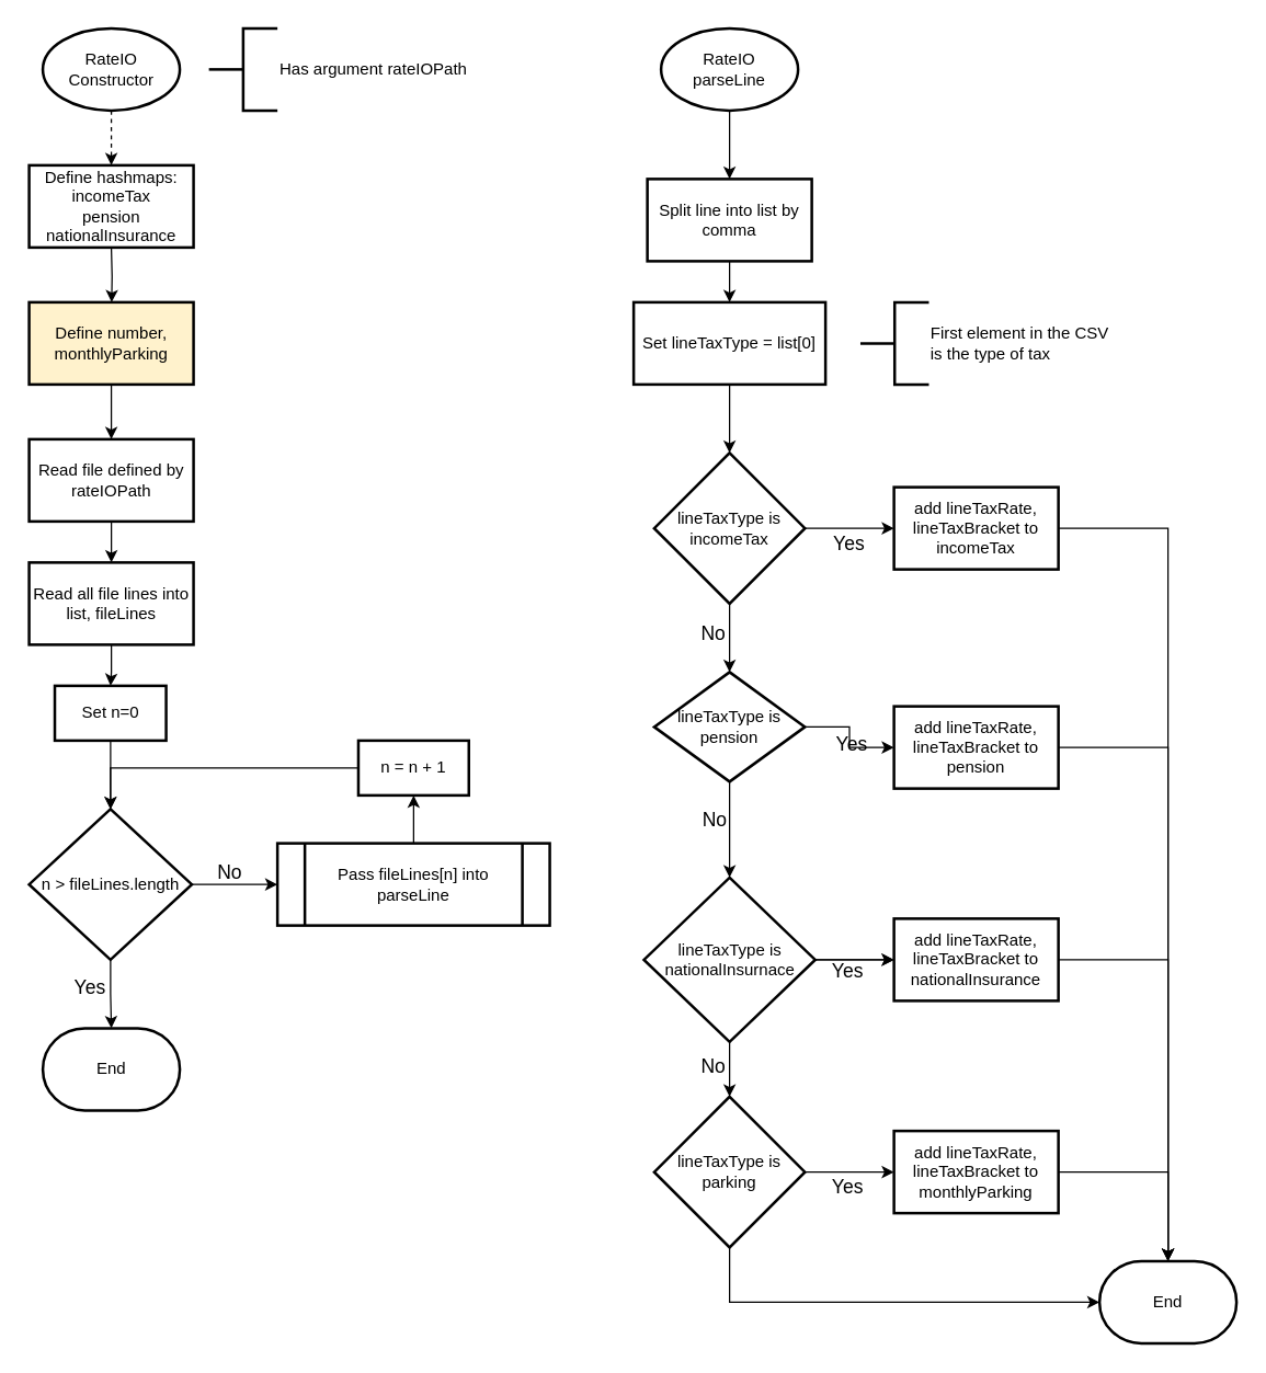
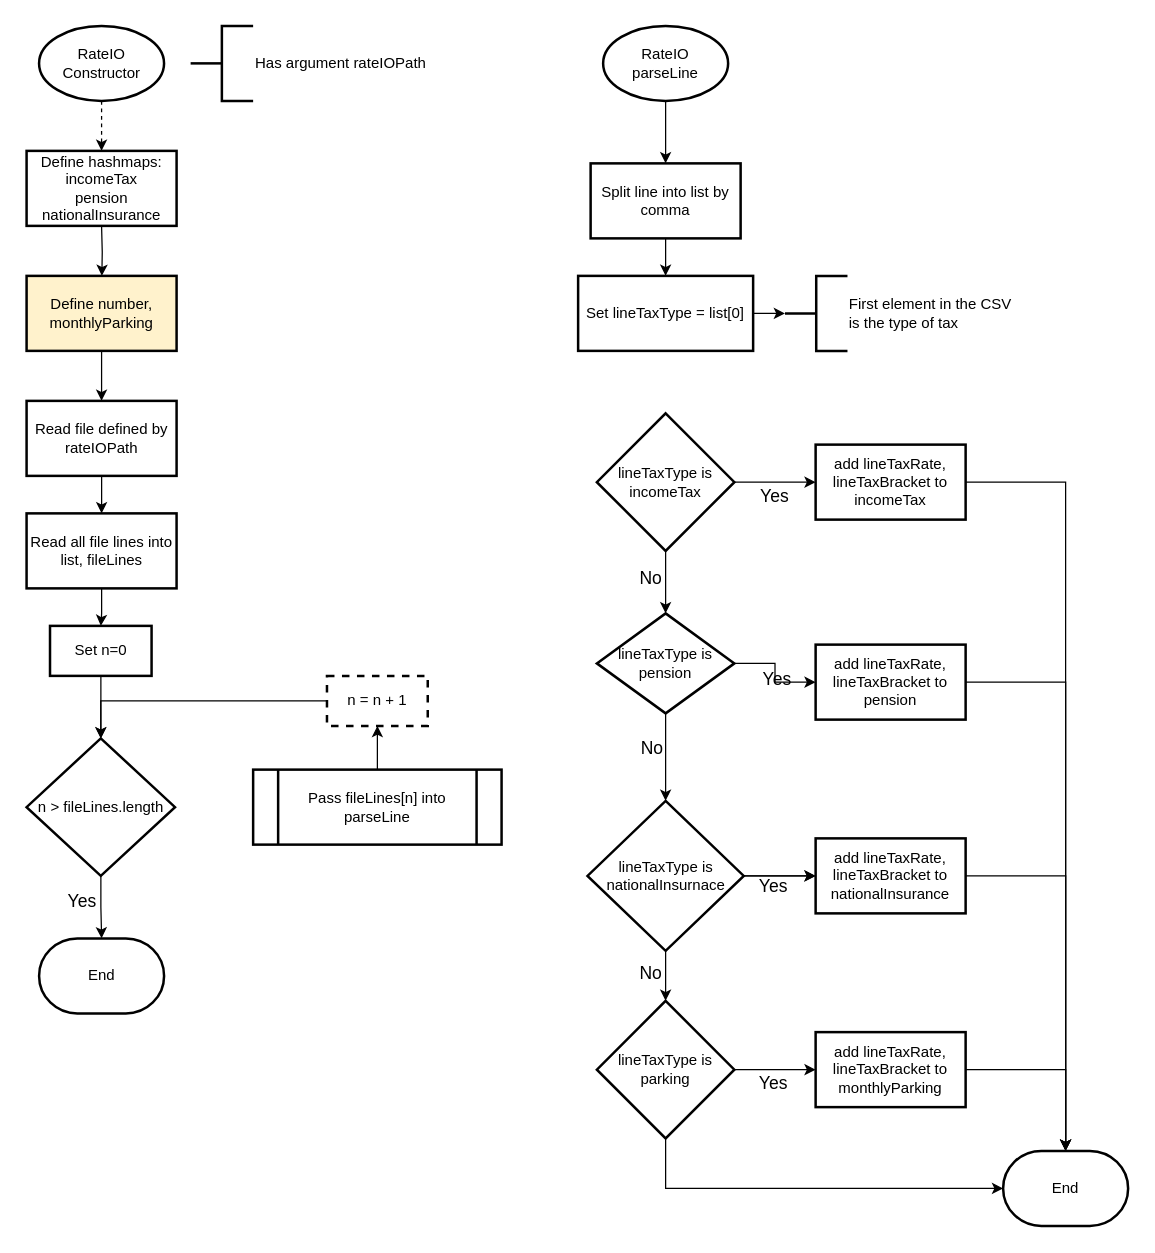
  <mxCell id="0" />
  <mxCell id="1" parent="0" />
  <mxCell id="2" value="" style="edgeStyle=orthogonalEdgeStyle;rounded=0;orthogonalLoop=1;jettySize=auto;html=1;entryX=0.5;entryY=0;entryDx=0;entryDy=0;dashed=1;" parent="1" source="3" target="55" edge="1"><mxGeometry relative="1" as="geometry"><mxPoint x="80.755" y="110" as="targetPoint" /></mxGeometry></mxCell>
  <mxCell id="3" value="RateIO&lt;br&gt;Constructor" style="strokeWidth=2;html=1;shape=mxgraph.flowchart.start_1;whiteSpace=wrap;" parent="1" vertex="1"><mxGeometry x="30.75" y="20" width="100" height="60" as="geometry" /></mxCell>
  <mxCell id="4" value="" style="edgeStyle=orthogonalEdgeStyle;rounded=0;orthogonalLoop=1;jettySize=auto;html=1;" parent="1" source="5" target="15" edge="1"><mxGeometry relative="1" as="geometry" /></mxCell>
  <mxCell id="5" value="Read file defined by rateIOPath" style="whiteSpace=wrap;html=1;strokeWidth=2;" parent="1" vertex="1"><mxGeometry x="20.77" y="320" width="120" height="60" as="geometry" /></mxCell>
  <mxCell id="6" value="Has argument rateIOPath" style="strokeWidth=2;html=1;shape=mxgraph.flowchart.annotation_2;align=left;labelPosition=right;pointerEvents=1;" parent="1" vertex="1"><mxGeometry x="152" y="20" width="50" height="60" as="geometry" /></mxCell>
- <mxCell id="7" value="" style="edgeStyle=orthogonalEdgeStyle;rounded=0;orthogonalLoop=1;jettySize=auto;html=1;entryX=0;entryY=0.5;entryDx=0;entryDy=0;" parent="1" source="11" target="17" edge="1"><mxGeometry relative="1" as="geometry"><mxPoint x="191.38" y="695" as="targetPoint" /></mxGeometry></mxCell>
- <mxCell id="8" value="&lt;font style=&quot;font-size: 14px;&quot;&gt;No&lt;/font&gt;" style="edgeLabel;html=1;align=center;verticalAlign=middle;resizable=0;points=[];labelBackgroundColor=none;fontSize=14;" parent="7" vertex="1" connectable="0"><mxGeometry x="-0.476" y="-1" relative="1" as="geometry"><mxPoint x="11" y="-11" as="offset" /></mxGeometry></mxCell>
  <mxCell id="9" value="" style="edgeStyle=orthogonalEdgeStyle;rounded=0;orthogonalLoop=1;jettySize=auto;html=1;" parent="1" source="11" target="22" edge="1"><mxGeometry relative="1" as="geometry" /></mxCell>
  <mxCell id="10" value="&lt;font style=&quot;font-size: 14px;&quot;&gt;Yes&lt;/font&gt;" style="edgeLabel;html=1;align=center;verticalAlign=middle;resizable=0;points=[];labelBackgroundColor=none;fontSize=14;" parent="9" vertex="1" connectable="0"><mxGeometry x="-0.222" y="-1" relative="1" as="geometry"><mxPoint x="-15" as="offset" /></mxGeometry></mxCell>
  <mxCell id="11" value="n &amp;gt; fileLines.length" style="rhombus;whiteSpace=wrap;html=1;strokeWidth=2;" parent="1" vertex="1"><mxGeometry x="20.76" y="590" width="118.75" height="110" as="geometry" /></mxCell>
  <mxCell id="12" value="" style="edgeStyle=orthogonalEdgeStyle;rounded=0;orthogonalLoop=1;jettySize=auto;html=1;" parent="1" source="13" target="11" edge="1"><mxGeometry relative="1" as="geometry" /></mxCell>
  <mxCell id="13" value="Set n=0" style="whiteSpace=wrap;html=1;strokeWidth=2;" parent="1" vertex="1"><mxGeometry x="39.51" y="500" width="81.25" height="40" as="geometry" /></mxCell>
  <mxCell id="14" value="" style="edgeStyle=orthogonalEdgeStyle;rounded=0;orthogonalLoop=1;jettySize=auto;html=1;" parent="1" source="15" target="13" edge="1"><mxGeometry relative="1" as="geometry" /></mxCell>
  <mxCell id="15" value="Read all file lines into list, fileLines" style="whiteSpace=wrap;html=1;strokeWidth=2;" parent="1" vertex="1"><mxGeometry x="20.76" y="410" width="120" height="60" as="geometry" /></mxCell>
  <mxCell id="16" value="" style="edgeStyle=orthogonalEdgeStyle;rounded=0;orthogonalLoop=1;jettySize=auto;html=1;" parent="1" source="17" target="21" edge="1"><mxGeometry relative="1" as="geometry" /></mxCell>
  <mxCell id="17" value="Pass fileLines[n] into parseLine" style="shape=process;whiteSpace=wrap;html=1;backgroundOutline=1;strokeWidth=2;" parent="1" vertex="1"><mxGeometry x="202.01" y="615" width="198.75" height="60" as="geometry" /></mxCell>
  <mxCell id="18" value="" style="edgeStyle=orthogonalEdgeStyle;rounded=0;orthogonalLoop=1;jettySize=auto;html=1;entryX=0.5;entryY=0;entryDx=0;entryDy=0;" parent="1" source="19" target="29" edge="1"><mxGeometry relative="1" as="geometry"><mxPoint x="417" y="150" as="targetPoint" /></mxGeometry></mxCell>
  <mxCell id="19" value="RateIO&lt;br&gt;parseLine" style="strokeWidth=2;html=1;shape=mxgraph.flowchart.start_1;whiteSpace=wrap;" parent="1" vertex="1"><mxGeometry x="482" y="20" width="100" height="60" as="geometry" /></mxCell>
  <mxCell id="20" style="edgeStyle=orthogonalEdgeStyle;rounded=0;orthogonalLoop=1;jettySize=auto;html=1;entryX=0.5;entryY=0;entryDx=0;entryDy=0;" parent="1" source="21" target="11" edge="1"><mxGeometry relative="1" as="geometry"><Array as="points"><mxPoint x="80" y="560" /></Array></mxGeometry></mxCell>
- <mxCell id="21" value="n = n + 1" style="whiteSpace=wrap;html=1;strokeWidth=2;" parent="1" vertex="1"><mxGeometry x="261.08" y="540" width="80.62" height="40" as="geometry" /></mxCell>
+ <mxCell id="21" value="n = n + 1" style="whiteSpace=wrap;html=1;strokeWidth=2;dashed=1;" parent="1" vertex="1"><mxGeometry x="261.08" y="540" width="80.62" height="40" as="geometry" /></mxCell>
  <mxCell id="22" value="End" style="strokeWidth=2;html=1;shape=mxgraph.flowchart.terminator;whiteSpace=wrap;" parent="1" vertex="1"><mxGeometry x="30.77" y="750" width="100" height="60" as="geometry" /></mxCell>
  <mxCell id="23" value="" style="edgeStyle=orthogonalEdgeStyle;rounded=0;orthogonalLoop=1;jettySize=auto;html=1;" parent="1" source="27" target="37" edge="1"><mxGeometry relative="1" as="geometry" /></mxCell>
  <mxCell id="24" value="&lt;font style=&quot;font-size: 14px;&quot;&gt;No&lt;/font&gt;" style="edgeLabel;html=1;align=center;verticalAlign=middle;resizable=0;points=[];labelBackgroundColor=none;fontSize=14;" parent="23" vertex="1" connectable="0"><mxGeometry x="-0.15" relative="1" as="geometry"><mxPoint x="-13" as="offset" /></mxGeometry></mxCell>
  <mxCell id="25" value="" style="edgeStyle=orthogonalEdgeStyle;rounded=0;orthogonalLoop=1;jettySize=auto;html=1;" parent="1" source="27" target="47" edge="1"><mxGeometry relative="1" as="geometry" /></mxCell>
  <mxCell id="26" value="&lt;font style=&quot;font-size: 14px;&quot;&gt;Yes&lt;/font&gt;" style="edgeLabel;html=1;align=center;verticalAlign=middle;resizable=0;points=[];labelBackgroundColor=none;fontSize=14;" parent="25" vertex="1" connectable="0"><mxGeometry x="-0.246" y="-4" relative="1" as="geometry"><mxPoint x="6" y="6" as="offset" /></mxGeometry></mxCell>
  <mxCell id="27" value="lineTaxType is incomeTax" style="rhombus;whiteSpace=wrap;html=1;strokeWidth=2;" parent="1" vertex="1"><mxGeometry x="477" y="330" width="110" height="110" as="geometry" /></mxCell>
  <mxCell id="28" value="" style="edgeStyle=orthogonalEdgeStyle;rounded=0;orthogonalLoop=1;jettySize=auto;html=1;" parent="1" source="29" target="31" edge="1"><mxGeometry relative="1" as="geometry" /></mxCell>
  <mxCell id="29" value="Split line into list by comma" style="whiteSpace=wrap;html=1;strokeWidth=2;" parent="1" vertex="1"><mxGeometry x="472" y="130" width="120" height="60" as="geometry" /></mxCell>
- <mxCell id="30" value="" style="edgeStyle=orthogonalEdgeStyle;rounded=0;orthogonalLoop=1;jettySize=auto;html=1;" parent="1" source="31" target="27" edge="1"><mxGeometry relative="1" as="geometry" /></mxCell>
+ <mxCell id="30" value="" style="edgeStyle=orthogonalEdgeStyle;rounded=0;orthogonalLoop=1;jettySize=auto;html=1;" parent="1" source="31" target="32" edge="1"><mxGeometry relative="1" as="geometry" /></mxCell>
  <mxCell id="31" value="Set lineTaxType = list[0]" style="whiteSpace=wrap;html=1;strokeWidth=2;" parent="1" vertex="1"><mxGeometry x="462" y="220" width="140" height="60" as="geometry" /></mxCell>
  <mxCell id="32" value="First element in the CSV&lt;br&gt; is the type of tax" style="strokeWidth=2;html=1;shape=mxgraph.flowchart.annotation_2;align=left;labelPosition=right;pointerEvents=1;" parent="1" vertex="1"><mxGeometry x="627.48" y="220" width="50" height="60" as="geometry" /></mxCell>
  <mxCell id="33" value="" style="edgeStyle=orthogonalEdgeStyle;rounded=0;orthogonalLoop=1;jettySize=auto;html=1;" parent="1" source="37" target="43" edge="1"><mxGeometry relative="1" as="geometry" /></mxCell>
  <mxCell id="34" value="&lt;div style=&quot;font-size: 14px;&quot;&gt;&lt;font style=&quot;font-size: 14px;&quot;&gt;No&lt;/font&gt;&lt;/div&gt;" style="edgeLabel;html=1;align=center;verticalAlign=middle;resizable=0;points=[];fontSize=14;labelBackgroundColor=none;" parent="33" vertex="1" connectable="0"><mxGeometry x="-0.219" y="1" relative="1" as="geometry"><mxPoint x="-13" as="offset" /></mxGeometry></mxCell>
  <mxCell id="35" value="" style="edgeStyle=orthogonalEdgeStyle;rounded=0;orthogonalLoop=1;jettySize=auto;html=1;" parent="1" source="37" target="50" edge="1"><mxGeometry relative="1" as="geometry" /></mxCell>
  <mxCell id="36" value="&lt;font style=&quot;font-size: 14px;&quot;&gt;Yes&lt;/font&gt;" style="edgeLabel;html=1;align=center;verticalAlign=middle;resizable=0;points=[];labelBackgroundColor=none;fontSize=14;" parent="35" vertex="1" connectable="0"><mxGeometry x="-0.101" relative="1" as="geometry"><mxPoint x="1" y="9" as="offset" /></mxGeometry></mxCell>
  <mxCell id="37" value="lineTaxType is pension" style="rhombus;whiteSpace=wrap;html=1;strokeWidth=2;" parent="1" vertex="1"><mxGeometry x="477" y="490" width="110" height="80" as="geometry" /></mxCell>
  <mxCell id="38" value="" style="edgeStyle=orthogonalEdgeStyle;rounded=0;orthogonalLoop=1;jettySize=auto;html=1;" parent="1" source="43" target="46" edge="1"><mxGeometry relative="1" as="geometry" /></mxCell>
  <mxCell id="39" value="&lt;font style=&quot;font-size: 14px;&quot;&gt;No&lt;/font&gt;" style="edgeLabel;html=1;align=center;verticalAlign=middle;resizable=0;points=[];fontSize=14;labelBackgroundColor=none;" parent="38" vertex="1" connectable="0"><mxGeometry x="-0.15" relative="1" as="geometry"><mxPoint x="-13" as="offset" /></mxGeometry></mxCell>
  <mxCell id="40" value="" style="edgeStyle=orthogonalEdgeStyle;rounded=0;orthogonalLoop=1;jettySize=auto;html=1;" parent="1" source="43" target="51" edge="1"><mxGeometry relative="1" as="geometry" /></mxCell>
  <mxCell id="41" value="&lt;font style=&quot;font-size: 14px;&quot;&gt;Yes&lt;/font&gt;" style="edgeLabel;html=1;align=center;verticalAlign=middle;resizable=0;points=[];labelBackgroundColor=none;fontSize=14;" parent="40" vertex="1" connectable="0"><mxGeometry x="-0.175" y="3" relative="1" as="geometry"><mxPoint x="-1" y="10" as="offset" /></mxGeometry></mxCell>
  <mxCell id="42" value="" style="edgeStyle=orthogonalEdgeStyle;rounded=0;orthogonalLoop=1;jettySize=auto;html=1;" parent="1" source="43" target="51" edge="1"><mxGeometry relative="1" as="geometry" /></mxCell>
  <mxCell id="43" value="lineTaxType is nationalInsurnace" style="rhombus;whiteSpace=wrap;html=1;strokeWidth=2;" parent="1" vertex="1"><mxGeometry x="469.5" y="640" width="125" height="120" as="geometry" /></mxCell>
  <mxCell id="44" value="" style="edgeStyle=orthogonalEdgeStyle;rounded=0;orthogonalLoop=1;jettySize=auto;html=1;" parent="1" source="46" target="52" edge="1"><mxGeometry relative="1" as="geometry" /></mxCell>
  <mxCell id="45" value="&lt;font style=&quot;font-size: 14px;&quot;&gt;Yes&lt;/font&gt;" style="edgeLabel;html=1;align=center;verticalAlign=middle;resizable=0;points=[];labelBackgroundColor=none;fontSize=14;" parent="44" vertex="1" connectable="0"><mxGeometry x="-0.039" y="-1" relative="1" as="geometry"><mxPoint x="-1" y="9" as="offset" /></mxGeometry></mxCell>
  <mxCell id="46" value="lineTaxType is parking" style="rhombus;whiteSpace=wrap;html=1;strokeWidth=2;" parent="1" vertex="1"><mxGeometry x="477" y="800" width="110" height="110" as="geometry" /></mxCell>
  <mxCell id="47" value="add lineTaxRate, lineTaxBracket to incomeTax" style="whiteSpace=wrap;html=1;strokeWidth=2;" parent="1" vertex="1"><mxGeometry x="652" y="355" width="120" height="60" as="geometry" /></mxCell>
  <mxCell id="48" value="" style="edgeStyle=orthogonalEdgeStyle;rounded=0;orthogonalLoop=1;jettySize=auto;html=1;" parent="1" edge="1"><mxGeometry relative="1" as="geometry"><mxPoint x="80.762" y="180" as="sourcePoint" /><mxPoint x="81" y="220" as="targetPoint" /></mxGeometry></mxCell>
  <mxCell id="49" style="edgeStyle=orthogonalEdgeStyle;rounded=0;orthogonalLoop=1;jettySize=auto;html=1;" parent="1" source="50" target="56" edge="1"><mxGeometry relative="1" as="geometry" /></mxCell>
  <mxCell id="50" value="add lineTaxRate, lineTaxBracket to pension" style="whiteSpace=wrap;html=1;strokeWidth=2;" parent="1" vertex="1"><mxGeometry x="652" y="515" width="120" height="60" as="geometry" /></mxCell>
  <mxCell id="51" value="add lineTaxRate, lineTaxBracket to&lt;br&gt;nationalInsurance" style="whiteSpace=wrap;html=1;strokeWidth=2;" parent="1" vertex="1"><mxGeometry x="652" y="670" width="120" height="60" as="geometry" /></mxCell>
  <mxCell id="52" value="add lineTaxRate, lineTaxBracket to&lt;br&gt;monthlyParking" style="whiteSpace=wrap;html=1;strokeWidth=2;" parent="1" vertex="1"><mxGeometry x="652" y="825" width="120" height="60" as="geometry" /></mxCell>
  <mxCell id="53" value="" style="edgeStyle=orthogonalEdgeStyle;rounded=0;orthogonalLoop=1;jettySize=auto;html=1;" parent="1" source="54" target="5" edge="1"><mxGeometry relative="1" as="geometry" /></mxCell>
  <mxCell id="54" value="Define number, monthlyParking" style="whiteSpace=wrap;html=1;strokeWidth=2;fillColor=#fff2cc;" parent="1" vertex="1"><mxGeometry x="20.77" y="220" width="120" height="60" as="geometry" /></mxCell>
  <mxCell id="55" value="Define hashmaps:&lt;br&gt;incomeTax&lt;br&gt;pension&lt;br&gt;nationalInsurance" style="whiteSpace=wrap;html=1;strokeWidth=2;" parent="1" vertex="1"><mxGeometry x="20.77" y="120" width="120" height="60" as="geometry" /></mxCell>
  <mxCell id="56" value="End" style="strokeWidth=2;html=1;shape=mxgraph.flowchart.terminator;whiteSpace=wrap;" parent="1" vertex="1"><mxGeometry x="802" y="920" width="100" height="60" as="geometry" /></mxCell>
  <mxCell id="57" style="edgeStyle=orthogonalEdgeStyle;rounded=0;orthogonalLoop=1;jettySize=auto;html=1;entryX=0;entryY=0.5;entryDx=0;entryDy=0;entryPerimeter=0;" parent="1" source="46" target="56" edge="1"><mxGeometry relative="1" as="geometry"><Array as="points"><mxPoint x="532" y="950" /></Array></mxGeometry></mxCell>
  <mxCell id="58" style="edgeStyle=orthogonalEdgeStyle;rounded=0;orthogonalLoop=1;jettySize=auto;html=1;entryX=0.5;entryY=0;entryDx=0;entryDy=0;entryPerimeter=0;" parent="1" source="52" target="56" edge="1"><mxGeometry relative="1" as="geometry" /></mxCell>
  <mxCell id="59" style="edgeStyle=orthogonalEdgeStyle;rounded=0;orthogonalLoop=1;jettySize=auto;html=1;entryX=0.5;entryY=0;entryDx=0;entryDy=0;entryPerimeter=0;" parent="1" source="51" target="56" edge="1"><mxGeometry relative="1" as="geometry" /></mxCell>
  <mxCell id="60" style="edgeStyle=orthogonalEdgeStyle;rounded=0;orthogonalLoop=1;jettySize=auto;html=1;entryX=0.5;entryY=0;entryDx=0;entryDy=0;entryPerimeter=0;" parent="1" source="47" target="56" edge="1"><mxGeometry relative="1" as="geometry" /></mxCell>
